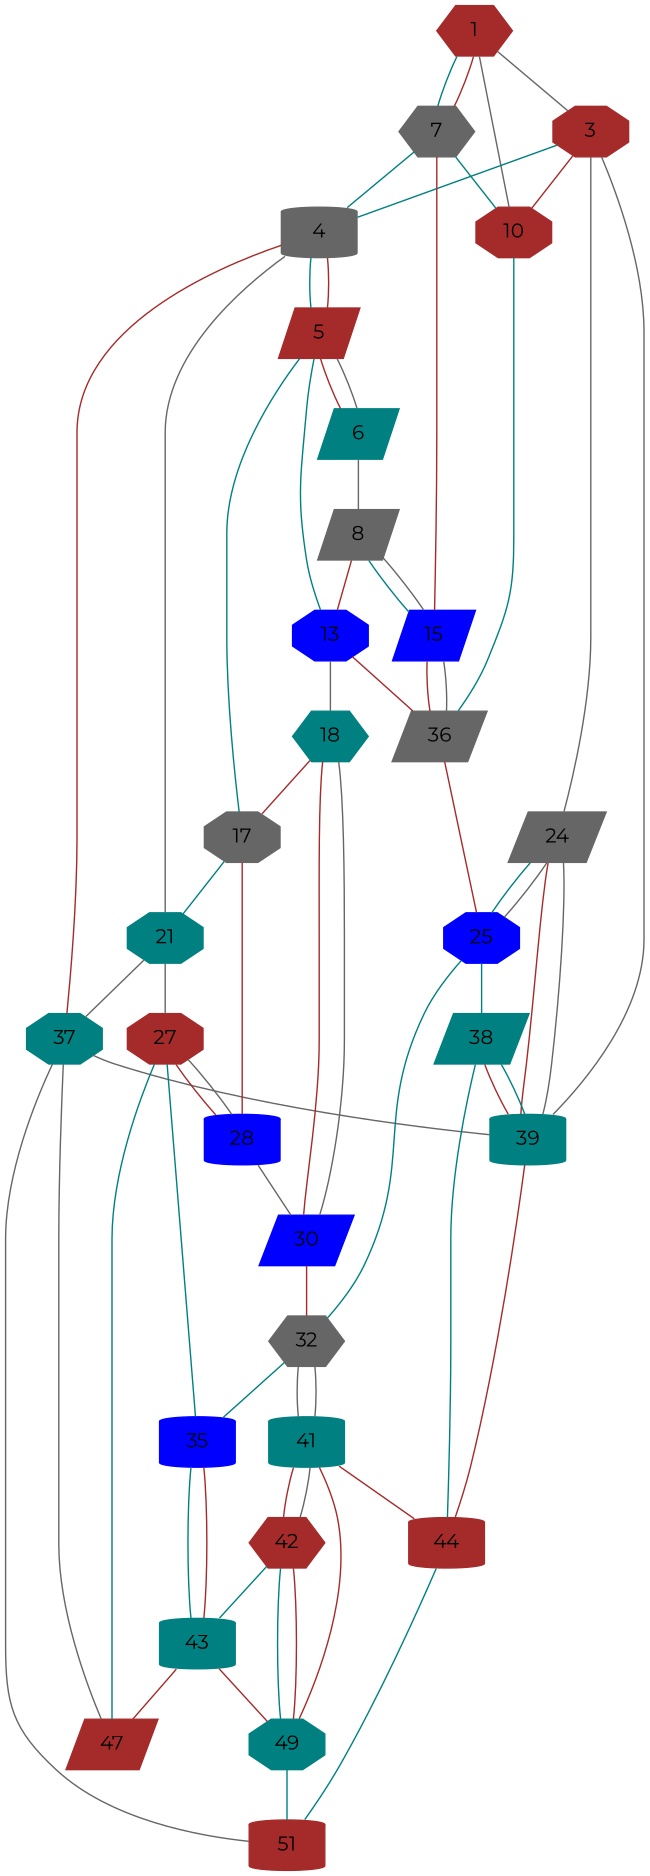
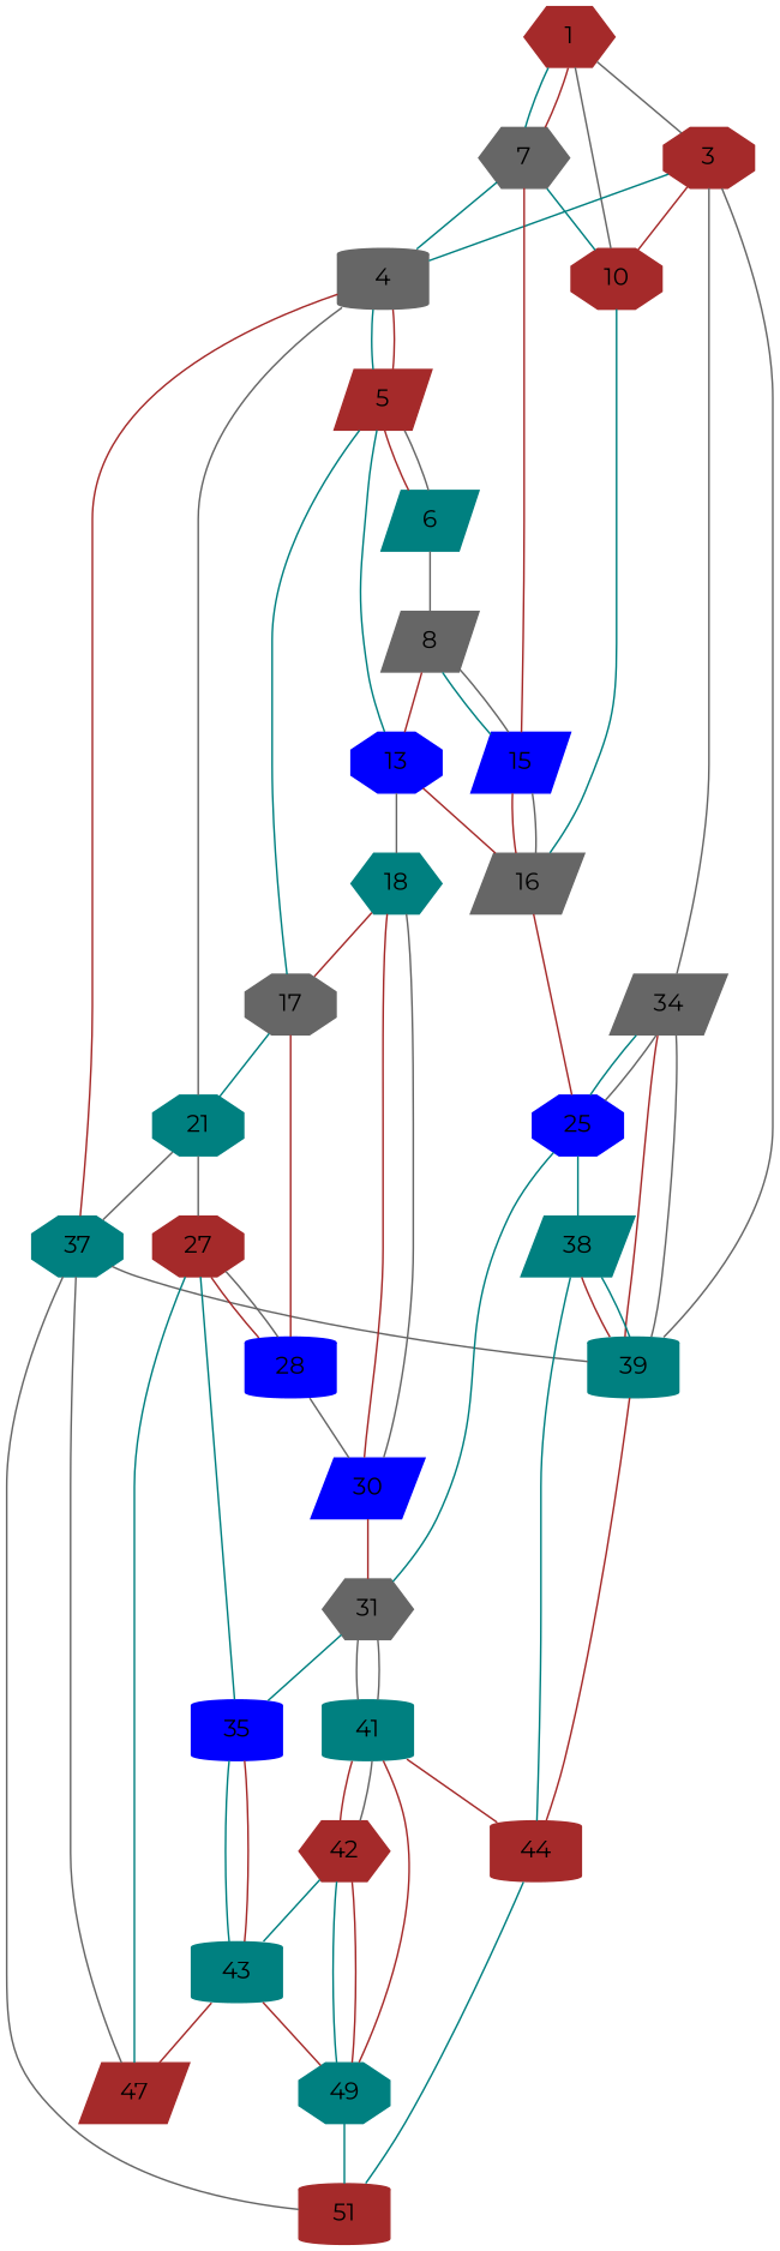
  graph {
    fontname=Montserrat
    node [color=brown fontname=Montserrat shape=octagon style=filled]
    edge [color=brown fontname=Montserrat]
    1 [shape=hexagon super="+2"]
    3 [super="+23"]
    7 [color=gray40 shape=hexagon super="+12"]
    10 [super="+11"]
    4 [color=gray40 shape=cylinder]
-   24 [color=gray40 shape=parallelogram]
+   24 [color=gray40 shape=parallelogram label=34]
    39 [color=teal shape=cylinder super="+40"]
    15 [color=blue shape=parallelogram]
-   16 [color=gray40 shape=parallelogram super="+22" label=36]
+   16 [color=gray40 shape=parallelogram super="+22"]
    5 [shape=parallelogram super="+14"]
    21 [color=teal super="+26"]
    37 [color=teal super="+48"]
    25 [color=blue super="+31"]
    44 [shape=cylinder super="+50"]
    6 [color=teal shape=parallelogram]
    13 [color=blue super="+17"]
    n17 [color=gray40 label=17 super="+20"]
    27 [super="+36"]
    47 [shape=parallelogram]
    51 [shape=cylinder]
    8 [color=gray40 shape=parallelogram super="+9"]
    18 [color=teal shape=hexagon]
    28 [color=blue shape=cylinder super="+29"]
    30 [color=blue shape=parallelogram super="+34"]
-   32 [color=gray40 shape=hexagon super="+33"]
+   32 [color=gray40 shape=hexagon super="+33" label=31]
    38 [color=teal shape=parallelogram]
    35 [color=blue shape=cylinder]
    41 [color=teal shape=cylinder super="+45"]
    43 [color=teal shape=cylinder super="+46"]
    42 [shape=hexagon]
    49 [color=teal super="+52"]
    1 -- 3 [color=gray40]
    1 -- 7 [color=teal]
    1 -- 7
    1 -- 10 [color=gray40]
    3 -- 10
    3 -- 4 [color=teal]
    3 -- 24 [color=gray40]
    3 -- 39 [color=gray40]
    7 -- 10 [color=teal]
    7 -- 4 [color=teal]
    7 -- 15
    10 -- 16 [color=teal]
    4 -- 5 [color=teal]
    4 -- 5
    4 -- 21 [color=gray40]
    4 -- 37
    24 -- 39
    24 -- 39 [color=gray40]
    24 -- 25 [color=teal]
    24 -- 25 [color=gray40]
    39 -- 44
    15 -- 16
    15 -- 16 [color=gray40]
    16 -- 25
    5 -- 6
    5 -- 6 [color=gray40]
    5 -- 13 [color=teal]
    5 -- n17 [color=teal]
    21 -- 37 [color=gray40]
    21 -- 27 [color=gray40]
    37 -- 39 [color=gray40]
    37 -- 47 [color=gray40]
    37 -- 51 [color=gray40]
    25 -- 32 [color=teal]
    25 -- 38 [color=teal]
    44 -- 51 [color=teal]
    6 -- 8 [color=gray40]
    13 -- 16
    13 -- 18 [color=gray40]
    n17 -- 21 [color=teal]
    n17 -- 28
    27 -- 47 [color=teal]
    27 -- 28
    27 -- 28 [color=gray40]
    27 -- 35 [color=teal]
    8 -- 15 [color=teal]
    8 -- 15 [color=gray40]
    8 -- 13
    18 -- n17
    18 -- 30
    18 -- 30 [color=gray40]
    28 -- 30 [color=gray40 weight=2]
    30 -- 32
    32 -- 35 [color=teal]
    32 -- 41 [color=gray40]
    32 -- 41 [color=gray40]
    38 -- 39
    38 -- 39 [color=teal]
    38 -- 44 [color=teal]
    35 -- 43 [color=teal]
    35 -- 43
    41 -- 44
    41 -- 42
    41 -- 42 [color=gray40]
    41 -- 49
    43 -- 47
    43 -- 49
    42 -- 43 [color=teal]
    42 -- 49 [color=teal]
    42 -- 49
    49 -- 51 [color=teal]
  }
